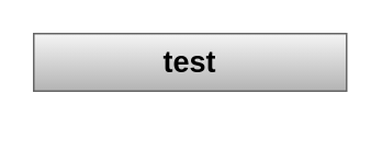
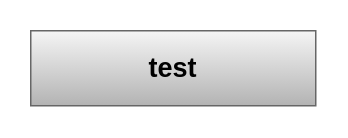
  <mxCell id="0" />
  <mxCell id="1" parent="0" />
- <mxCell id="2" value="&lt;b&gt;&lt;font style=&quot;font-size: 18px&quot;&gt;test&lt;/font&gt;&lt;/b&gt;" style="rounded=0;whiteSpace=wrap;html=1;fillColor=#f5f5f5;gradientColor=#b3b3b3;strokeColor=#666666;" vertex="1" parent="1"><mxGeometry x="20" y="20" width="190" height="35" as="geometry" /></mxCell>
+ <mxCell id="2" value="&lt;b&gt;&lt;font style=&quot;font-size: 18px&quot;&gt;test&lt;/font&gt;&lt;/b&gt;" style="rounded=0;whiteSpace=wrap;html=1;fillColor=#f5f5f5;gradientColor=#b3b3b3;strokeColor=#666666;" vertex="1" parent="1"><mxGeometry x="20" y="20" width="190" height="50" as="geometry" /></mxCell>
